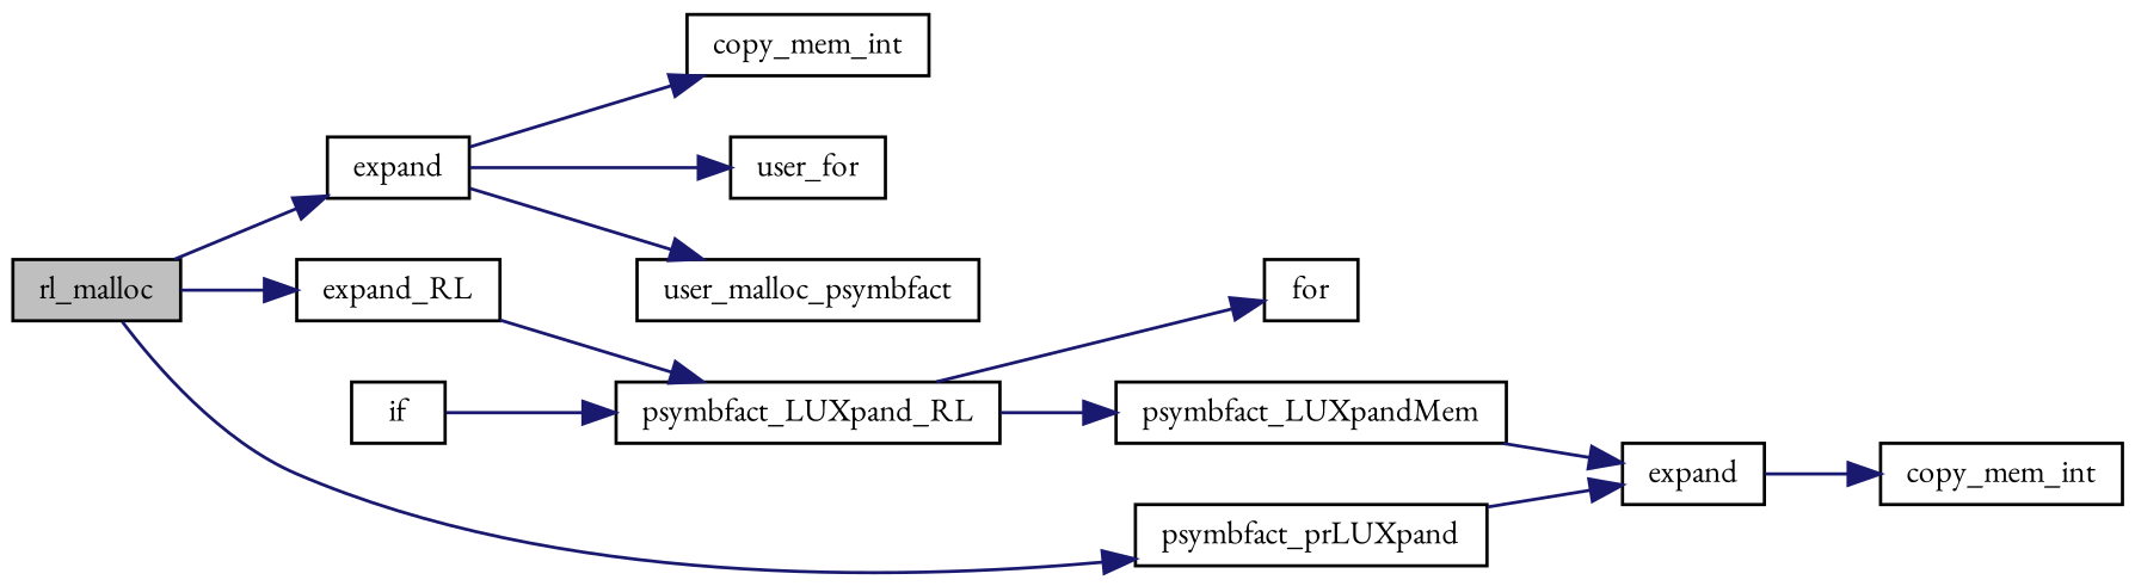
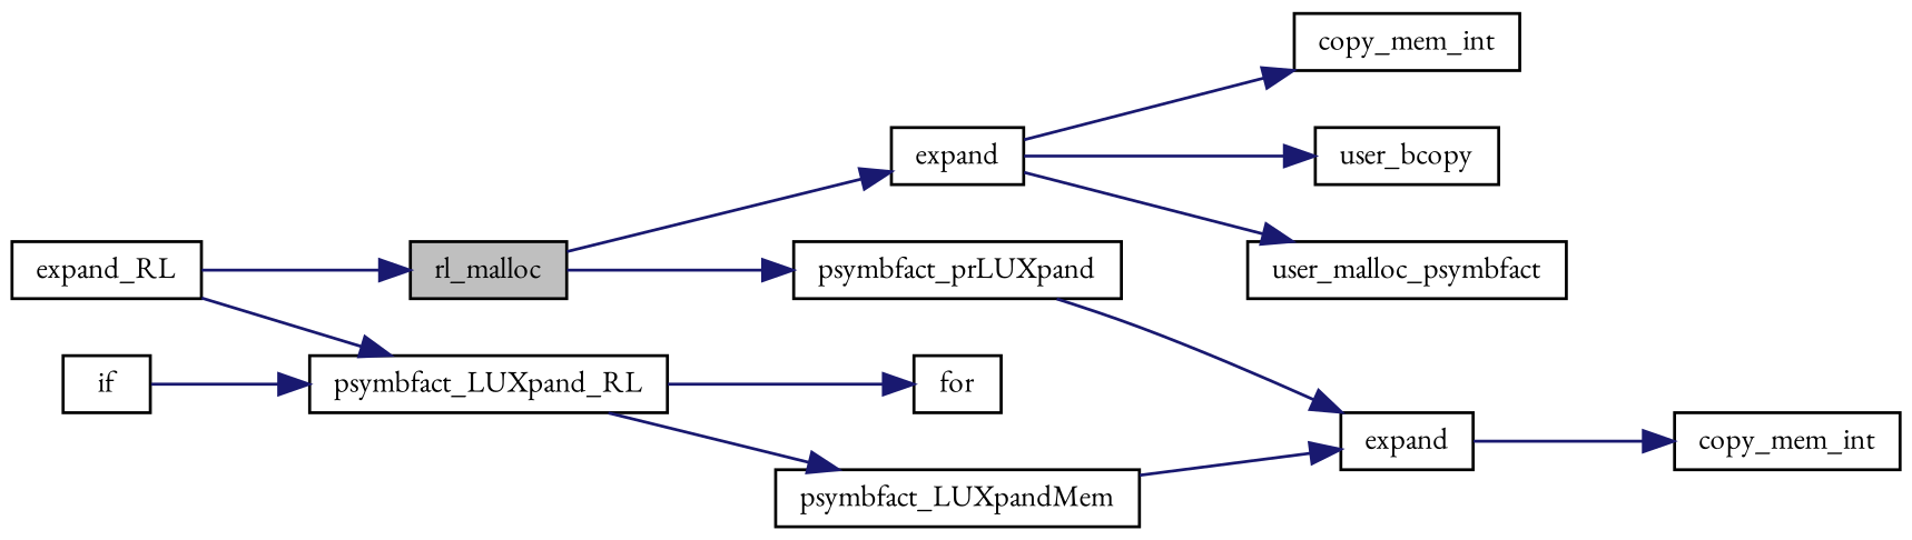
  digraph {
    fontname="EB Garamond"
    rankdir=LR
    node [color=black fillcolor=white fontname="EB Garamond" fontsize=10 shape=record style=filled]
    edge [color=midnightblue fontname="EB Garamond" fontsize=10 labelfontname=Helvetica labelfontsize=10 style=solid]
    n1 [fillcolor=grey75 fontcolor=black height=0.2 label=rl_malloc width=0.4]
    n2 [height=0.2 label=expand width=0.4]
    n3 [height=0.2 label=expand_RL width=0.4]
    n4 [height=0.2 label=psymbfact_prLUXpand width=0.4]
    n5 [height=0.2 label=copy_mem_int width=0.4]
-   n6 [height=0.2 label=user_for width=0.4]
+   n6 [height=0.2 label=user_bcopy width=0.4]
    n7 [height=0.2 label=user_malloc_psymbfact width=0.4]
    n8 [height=0.2 label=psymbfact_LUXpand_RL width=0.4]
    n9 [height=0.2 label=expand width=0.4]
    n10 [height=0.2 label=for width=0.4]
    n11 [height=0.2 label=psymbfact_LUXpandMem width=0.4]
    n12 [height=0.2 label=if width=0.4]
    n13 [height=0.2 label=copy_mem_int width=0.4]
    n1 -> n2
-   n1 -> n3
+   n3 -> n1
    n1 -> n4
    n2 -> n5
    n2 -> n6
    n2 -> n7
    n3 -> n8
    n4 -> n9
    n8 -> n10
    n8 -> n11
    n9 -> n13
    n11 -> n9
    n12 -> n8
  }
